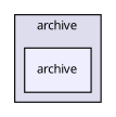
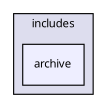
  digraph {
    compound=true
    fontname="Noto Sans"
    n1 [fillcolor="#eeeeff" fontname="Noto Sans" fontsize=10 label=archive pencolor=black shape=box style=filled]
    subgraph cluster_1 {
      bgcolor="#ddddee"
      fontsize=10
-     label=archive
+     label=includes
      pencolor=black
      n1
    }
  }
